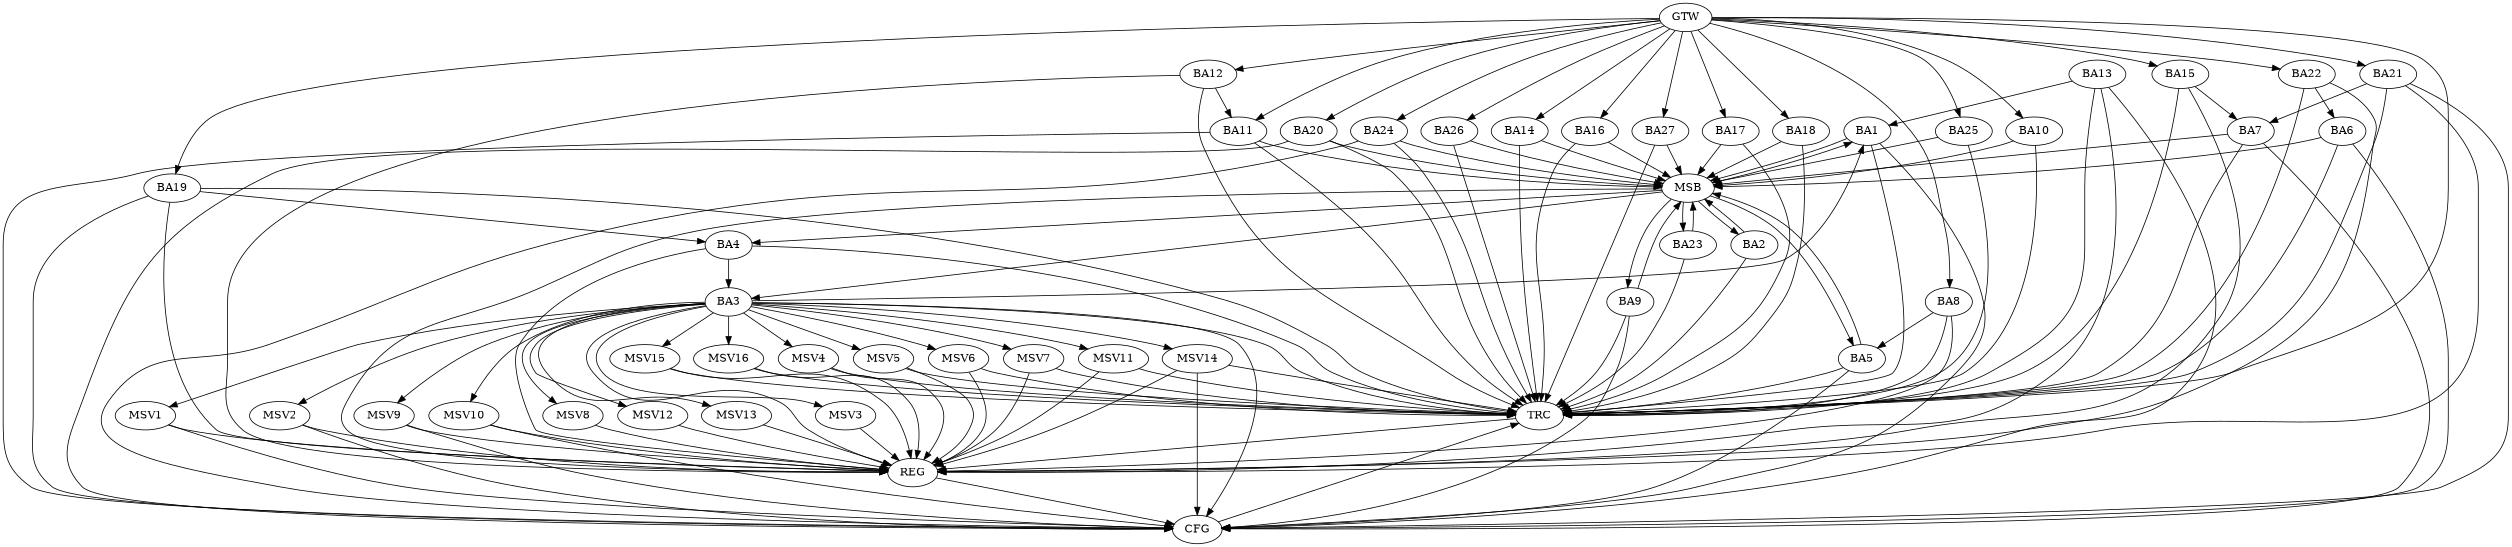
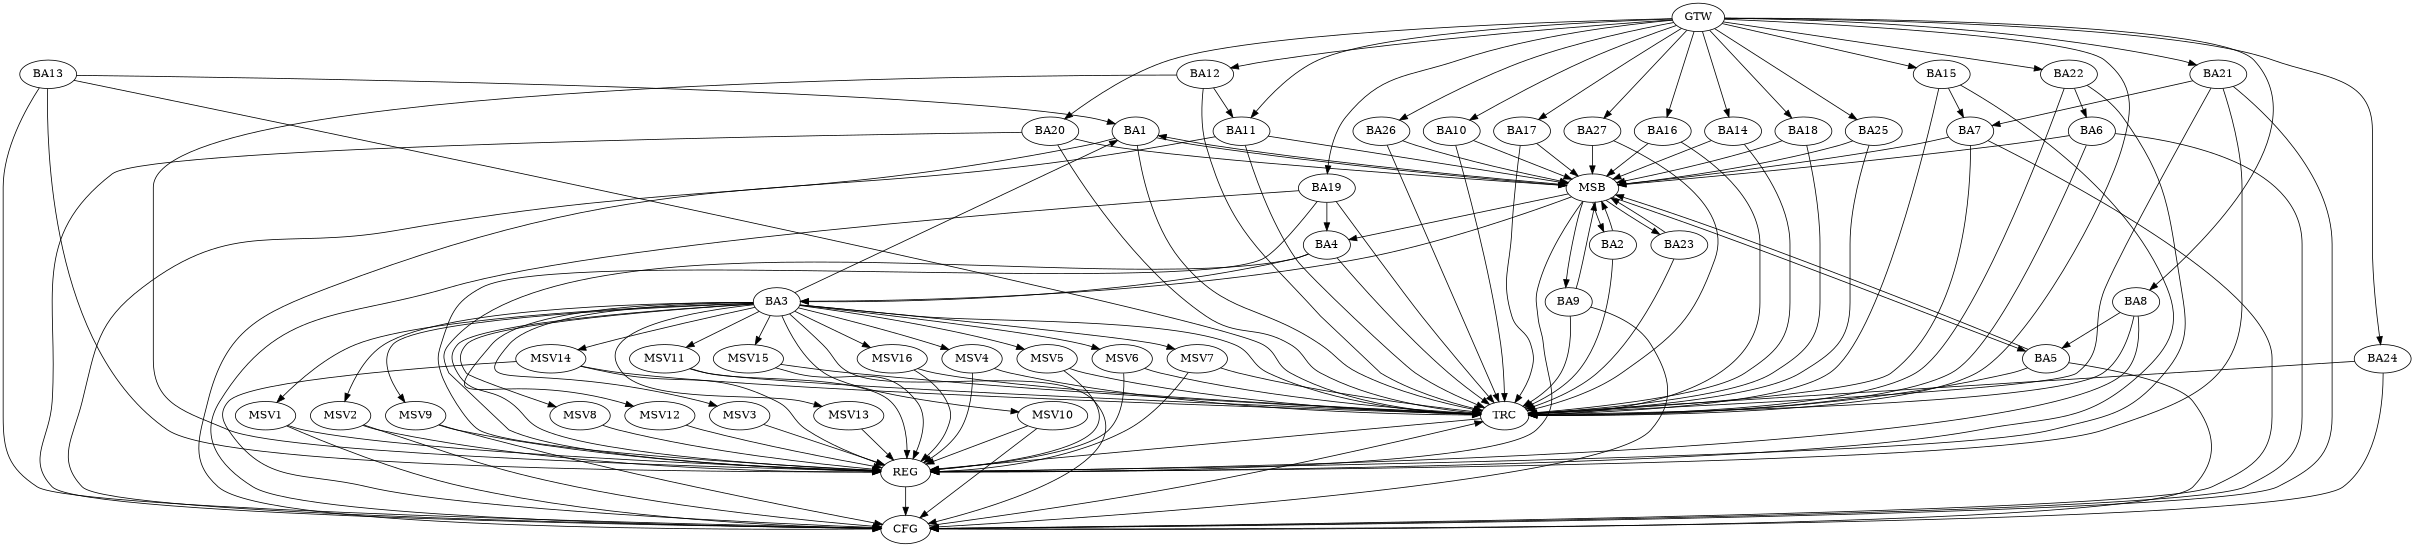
  strict digraph {
    n1 [label=BA1]
    n2 [label=MSB]
    n3 [label=CFG]
    n4 [label=TRC]
    n5 [label=BA2]
    n6 [label=BA3]
    n7 [label=REG]
    n8 [label=BA4]
    n9 [label=BA5]
    n10 [label=BA9]
    n11 [label=BA23]
    n12 [label=MSV1]
    n13 [label=MSV2]
    n14 [label=MSV3]
    n15 [label=MSV4]
    n16 [label=MSV5]
    n17 [label=MSV6]
    n18 [label=MSV7]
    n19 [label=MSV8]
    n20 [label=MSV9]
    n21 [label=MSV10]
    n22 [label=MSV11]
    n23 [label=MSV12]
    n24 [label=MSV13]
    n25 [label=MSV14]
    n26 [label=MSV15]
    n27 [label=MSV16]
    n28 [label=BA6]
    n29 [label=BA7]
    n30 [label=BA8]
    n31 [label=BA10]
    n32 [label=BA11]
    n33 [label=BA12]
    n34 [label=BA13]
    n35 [label=BA14]
    n36 [label=BA15]
    n37 [label=BA16]
    n38 [label=BA17]
    n39 [label=BA18]
    n40 [label=BA19]
    n41 [label=BA20]
    n42 [label=BA21]
    n43 [label=BA22]
    n44 [label=BA24]
    n45 [label=BA25]
    n46 [label=BA26]
    n47 [label=BA27]
    n48 [label=GTW]
    n1 -> n2
    n1 -> n3
    n1 -> n4
    n2 -> n1
    n2 -> n5
    n2 -> n6
    n2 -> n7
    n2 -> n8
    n2 -> n9
    n2 -> n10
    n2 -> n11
    n3 -> n4
    n4 -> n7
    n5 -> n2
    n5 -> n4
    n6 -> n1
    n6 -> n3
    n6 -> n4
    n6 -> n7
    n6 -> n12
    n6 -> n13
    n6 -> n14
    n6 -> n15
    n6 -> n16
    n6 -> n17
    n6 -> n18
    n6 -> n19
    n6 -> n20
    n6 -> n21
    n6 -> n22
    n6 -> n23
    n6 -> n24
    n6 -> n25
    n6 -> n26
    n6 -> n27
    n7 -> n3
    n8 -> n4
    n8 -> n6
    n8 -> n7
    n9 -> n2
    n9 -> n3
    n9 -> n4
    n10 -> n2
    n10 -> n3
    n10 -> n4
    n11 -> n2
    n11 -> n4
    n12 -> n3
    n12 -> n7
    n13 -> n3
    n13 -> n7
    n14 -> n7
    n15 -> n4
    n15 -> n7
    n16 -> n4
    n16 -> n7
    n17 -> n4
    n17 -> n7
    n18 -> n4
    n18 -> n7
    n19 -> n7
    n20 -> n3
    n20 -> n7
    n21 -> n3
    n21 -> n7
    n22 -> n4
    n22 -> n7
    n23 -> n7
    n24 -> n7
    n25 -> n3
    n25 -> n4
    n25 -> n7
    n26 -> n4
    n26 -> n7
    n27 -> n4
    n27 -> n7
    n28 -> n2
    n28 -> n3
    n28 -> n4
    n29 -> n2
    n29 -> n3
    n29 -> n4
    n30 -> n4
    n30 -> n7
    n30 -> n9
    n31 -> n2
    n31 -> n4
    n32 -> n2
    n32 -> n3
    n32 -> n4
    n33 -> n4
    n33 -> n7
    n33 -> n32
    n34 -> n1
    n34 -> n3
    n34 -> n4
    n34 -> n7
    n35 -> n2
    n35 -> n4
    n36 -> n4
    n36 -> n7
    n36 -> n29
    n37 -> n2
    n37 -> n4
    n38 -> n2
    n38 -> n4
    n39 -> n2
    n39 -> n4
    n40 -> n3
    n40 -> n4
    n40 -> n7
    n40 -> n8
    n41 -> n2
    n41 -> n3
    n41 -> n4
    n42 -> n3
    n42 -> n4
    n42 -> n7
    n42 -> n29
    n43 -> n4
    n43 -> n7
    n43 -> n28
-   n44 -> n2
    n44 -> n3
    n44 -> n4
    n45 -> n2
    n45 -> n4
    n46 -> n2
    n46 -> n4
    n47 -> n2
    n47 -> n4
    n48 -> n4
    n48 -> n30
    n48 -> n31
    n48 -> n32
    n48 -> n33
    n48 -> n35
    n48 -> n36
    n48 -> n37
    n48 -> n38
    n48 -> n39
    n48 -> n40
    n48 -> n41
    n48 -> n42
    n48 -> n43
    n48 -> n44
    n48 -> n45
    n48 -> n46
    n48 -> n47
  }
